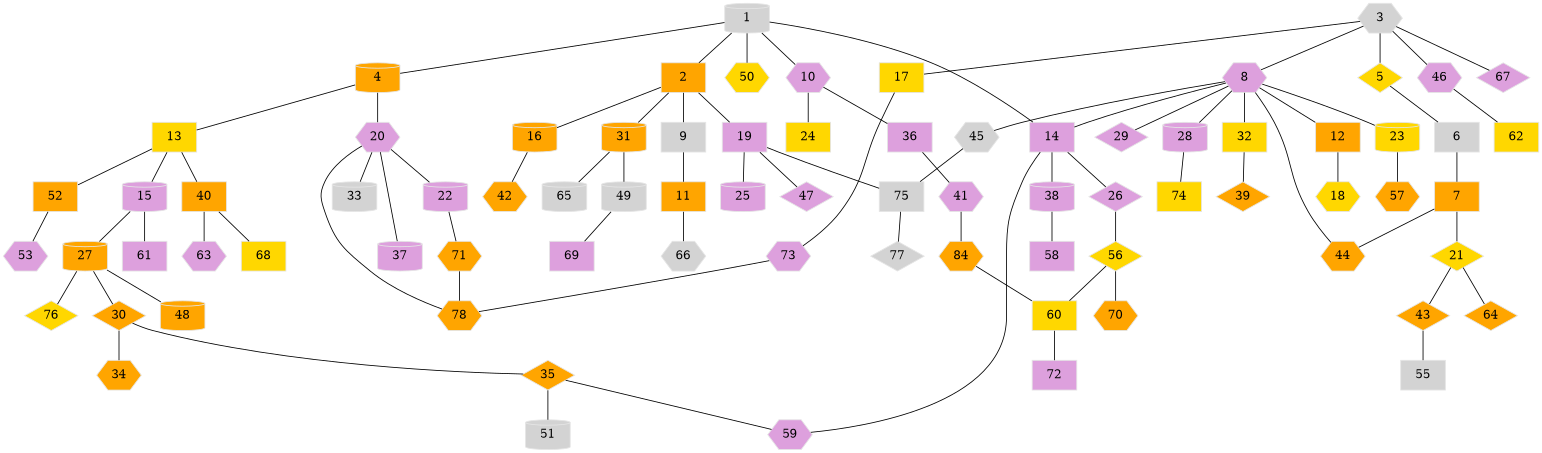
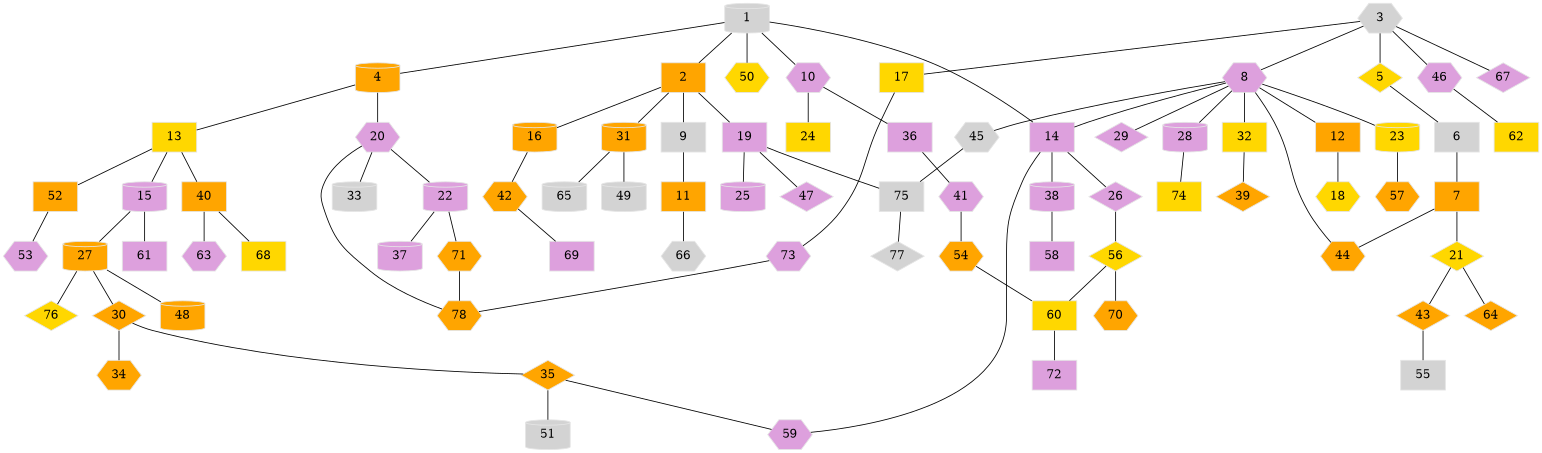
  graph {
    node [color=gray90 fillcolor=plum shape=box style=filled]
    1 [fillcolor=lightgrey shape=cylinder]
    2 [fillcolor=orange]
    4 [fillcolor=orange shape=cylinder]
    10 [shape=hexagon]
    14
    50 [fillcolor=gold shape=hexagon]
    9 [fillcolor=lightgrey]
    16 [fillcolor=orange shape=cylinder]
    19
    31 [fillcolor=orange shape=cylinder]
    3 [fillcolor=lightgrey shape=hexagon]
    5 [fillcolor=gold shape=diamond]
    8 [shape=hexagon]
    17 [fillcolor=gold]
    46 [shape=hexagon]
    67 [shape=diamond]
    13 [fillcolor=gold]
    20 [shape=hexagon]
    24 [fillcolor=gold]
    36
    26 [shape=diamond]
    38 [shape=cylinder]
    59 [shape=hexagon]
    11 [fillcolor=orange]
    42 [fillcolor=orange shape=hexagon]
    25 [shape=cylinder]
    47 [shape=diamond]
    75 [fillcolor=lightgrey]
    49 [fillcolor=lightgrey shape=cylinder]
    65 [fillcolor=lightgrey shape=cylinder]
    6 [fillcolor=lightgrey]
    44 [fillcolor=orange shape=hexagon]
    12 [fillcolor=orange]
    23 [fillcolor=gold shape=cylinder]
    28 [shape=cylinder]
    29 [shape=diamond]
    32 [fillcolor=gold]
    45 [fillcolor=lightgrey shape=hexagon]
    73 [shape=hexagon]
    62 [fillcolor=gold]
    15 [shape=cylinder]
    40 [fillcolor=orange]
    52 [fillcolor=orange]
    22 [shape=cylinder]
    33 [fillcolor=lightgrey shape=cylinder]
    78 [fillcolor=orange shape=hexagon]
    7 [fillcolor=orange]
    21 [fillcolor=gold shape=diamond]
    43 [fillcolor=orange shape=diamond]
    64 [fillcolor=orange shape=diamond]
    18 [fillcolor=gold shape=hexagon]
    57 [fillcolor=orange shape=hexagon]
    74 [fillcolor=gold]
    39 [fillcolor=orange shape=diamond]
    66 [fillcolor=lightgrey shape=hexagon]
    41 [shape=hexagon]
    27 [fillcolor=orange shape=cylinder]
    61
    63 [shape=hexagon]
    68 [fillcolor=gold]
    53 [shape=hexagon]
    56 [fillcolor=gold shape=diamond]
    58
    30 [fillcolor=orange shape=diamond]
    48 [fillcolor=orange shape=cylinder]
    76 [fillcolor=gold shape=diamond]
    69
    77 [fillcolor=lightgrey shape=diamond]
    37 [shape=cylinder]
    71 [fillcolor=orange shape=hexagon]
    55 [fillcolor=lightgrey]
    60 [fillcolor=gold]
    70 [fillcolor=orange shape=hexagon]
    34 [fillcolor=orange shape=hexagon]
    35 [fillcolor=orange shape=diamond]
    51 [fillcolor=lightgrey shape=cylinder]
-   54 [fillcolor=orange shape=hexagon label=84]
+   54 [fillcolor=orange shape=hexagon]
    72
    1 -- 2
    1 -- 4
    1 -- 10
    1 -- 14
    1 -- 50
    2 -- 9
    2 -- 16
    2 -- 19
    2 -- 31
    4 -- 13
    4 -- 20
    10 -- 24
    10 -- 36
    14 -- 26
    14 -- 38
    14 -- 59
    9 -- 11
    16 -- 42
    19 -- 25
    19 -- 47
    19 -- 75
    31 -- 49
    31 -- 65
    3 -- 5
    3 -- 8
    3 -- 17
    3 -- 46
    3 -- 67
    5 -- 6
    8 -- 14
    8 -- 44
    8 -- 12
    8 -- 23
    8 -- 28
    8 -- 29
    8 -- 32
    8 -- 45
    17 -- 73
    46 -- 62
    13 -- 15
    13 -- 40
    13 -- 52
    20 -- 22
    20 -- 33
    20 -- 78
    36 -- 41
    26 -- 56
    38 -- 58
    11 -- 66
-   49 -- 69
+   42 -- 69
    75 -- 77
    6 -- 7
    12 -- 18
    23 -- 57
    28 -- 74
    32 -- 39
    45 -- 75
    73 -- 78
    15 -- 27
    15 -- 61
    40 -- 63
    40 -- 68
    52 -- 53
-   20 -- 37
+   22 -- 37
    22 -- 71
    7 -- 44
    7 -- 21
    21 -- 43
    21 -- 64
    43 -- 55
    41 -- 54
    27 -- 30
    27 -- 48
    27 -- 76
    56 -- 60
    56 -- 70
    30 -- 34
    30 -- 35
    71 -- 78
    60 -- 72
    35 -- 59
    35 -- 51
    54 -- 60
  }
